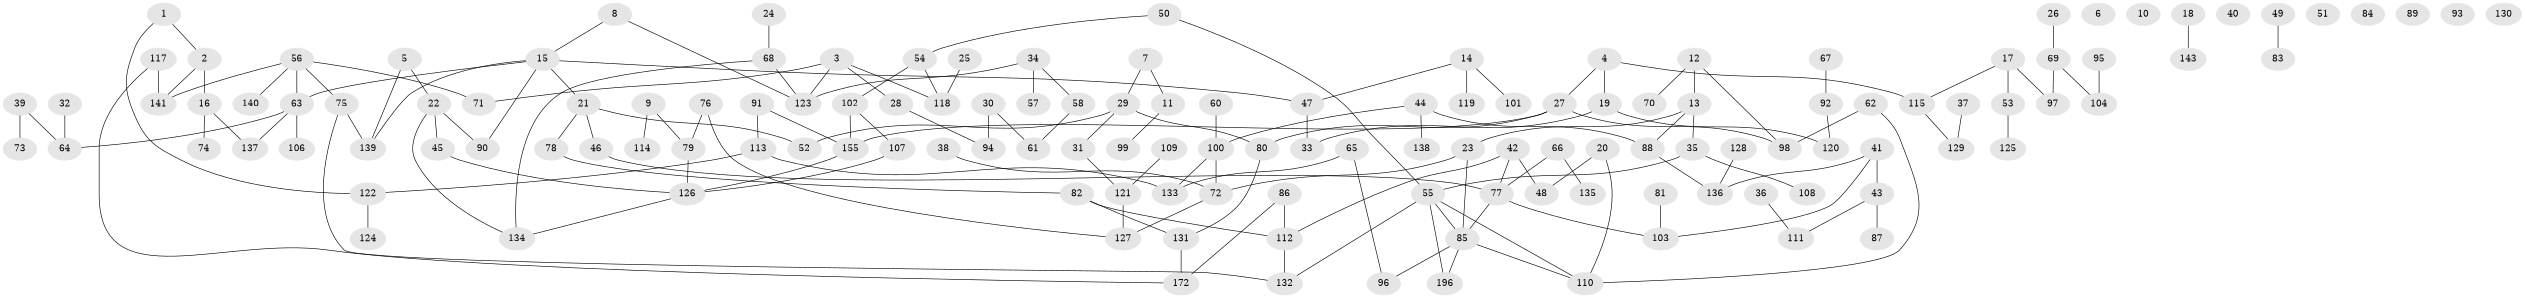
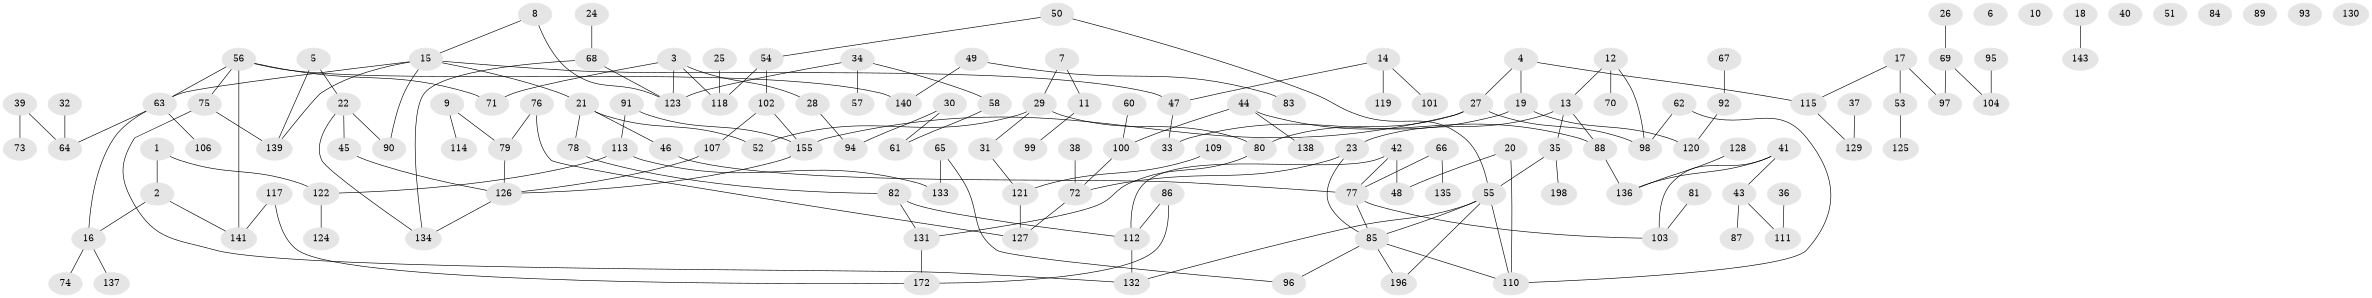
  graph {
    node [color=gray90 style=filled]
    1
    2
    122
    16
    141
    124
    74
    137
    3
    28
    71
    118
    123
    94
    4
    19
    27
    115
    33
    120
    98
    80
    n23 [label=155]
    129
    5
    22
    139
    90
    45
    134
    6
    7
    11
    29
    99
    52
    31
    8
    15
    47
    21
    63
    9
    79
    114
    126
    10
    12
    13
    70
    23
    35
    88
    72
    85
    55
-   108
+   108 [label=198]
    136
    14
    101
    119
    46
    78
    64
    106
    17
    53
    97
    125
    18
    143
    20
    48
    110
    77
    82
    127
    n78 [label=196]
    96
    24
    68
    25
    26
    69
    104
    131
    121
    30
    61
    32
    34
    57
    58
    132
    36
    111
    37
    38
    39
    73
    40
    41
    43
    103
    87
    42
    112
    44
    100
    138
    133
    49
    83
    140
    50
    54
    102
    51
    107
    56
    75
    60
    62
    65
    66
    135
    67
    92
    76
    n130 [label=172]
    81
    84
    86
    89
    91
    113
    93
    95
    109
    117
    128
    130
    1 -- 2
    1 -- 122
    2 -- 16
    2 -- 141
    122 -- 124
    16 -- 74
    16 -- 137
    3 -- 28
    3 -- 71
    3 -- 118
    3 -- 123
    28 -- 94
    4 -- 19
    4 -- 27
    4 -- 115
    19 -- 33
    19 -- 120
    27 -- 98
    27 -- 80
    27 -- n23
    115 -- 129
    80 -- 131
    n23 -- 126
    5 -- 22
    5 -- 139
    22 -- 90
    22 -- 45
    22 -- 134
    45 -- 126
    7 -- 11
    7 -- 29
    11 -- 99
    29 -- 80
    29 -- 52
    29 -- 31
    31 -- 121
    8 -- 123
    8 -- 15
    15 -- 139
    15 -- 90
    15 -- 47
    15 -- 21
    15 -- 63
    47 -- 33
    21 -- 52
    21 -- 46
    21 -- 78
-   63 -- 137
+   63 -- 16
    63 -- 64
    63 -- 106
    9 -- 79
    9 -- 114
    79 -- 126
    126 -- 134
    12 -- 98
    12 -- 13
    12 -- 70
    13 -- 23
    13 -- 35
    13 -- 88
    23 -- 72
    23 -- 85
    35 -- 55
    35 -- 108
    88 -- 136
    72 -- 127
    85 -- 110
    85 -- n78
    85 -- 96
    55 -- 85
    55 -- 110
    55 -- n78
    55 -- 132
    14 -- 47
    14 -- 101
    14 -- 119
    46 -- 77
    78 -- 82
    17 -- 115
    17 -- 53
    17 -- 97
    53 -- 125
    18 -- 143
    20 -- 48
    20 -- 110
    77 -- 85
    77 -- 103
    82 -- 131
    82 -- 112
    24 -- 68
    68 -- 123
    68 -- 134
    25 -- 118
    26 -- 69
    69 -- 97
    69 -- 104
    131 -- n130
    121 -- 127
    30 -- 94
    30 -- 61
    32 -- 64
    34 -- 123
    34 -- 57
    34 -- 58
    58 -- 61
    36 -- 111
    37 -- 129
    38 -- 72
    39 -- 64
    39 -- 73
    41 -- 136
    41 -- 43
    41 -- 103
    43 -- 111
    43 -- 87
    42 -- 48
    42 -- 77
    42 -- 112
    112 -- 132
    44 -- 88
    44 -- 100
    44 -- 138
    100 -- 72
-   100 -- 133
    49 -- 83
+   49 -- 140
    50 -- 55
    50 -- 54
    54 -- 118
    54 -- 102
    102 -- n23
    102 -- 107
    107 -- 126
    56 -- 141
    56 -- 71
    56 -- 63
    56 -- 140
    56 -- 75
    75 -- 139
    75 -- 132
    60 -- 100
    62 -- 98
    62 -- 110
    65 -- 96
    65 -- 133
    66 -- 77
    66 -- 135
    67 -- 92
    92 -- 120
    76 -- 79
    76 -- 127
    81 -- 103
    86 -- 112
    86 -- n130
    91 -- n23
    91 -- 113
    113 -- 122
    113 -- 133
    95 -- 104
    109 -- 121
    117 -- 141
    117 -- n130
    128 -- 136
  }
